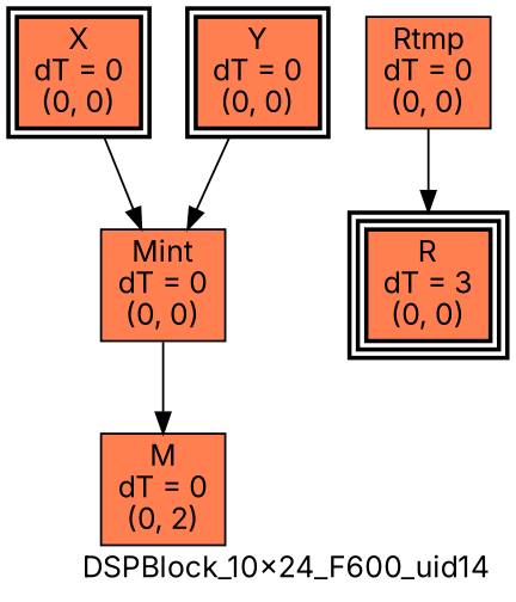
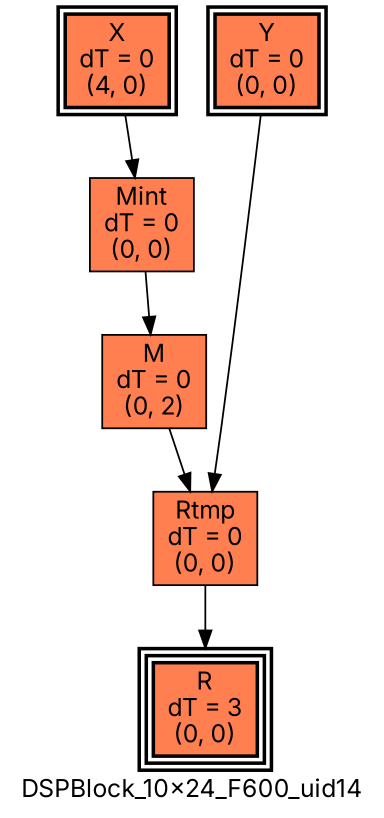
  digraph {
    fontname=Inter
    label=DSPBlock_10x24_F600_uid14
    labeljust=right
    labelloc=bottom
    nodesep=0.25
    ranksep=0.5
    node [color=black fillcolor=coral fontname=Inter peripheries=1 shape=box style="bold, filled"]
    edge [arrowhead=normal arrowsize=1.0 arrowtail=normal color=black dir=forward fontname=Inter]
-   n1 [label="X\ndT = 0\n(0, 0)" peripheries=2]
+   n1 [label="X\ndT = 0\n(4, 0)" peripheries=2]
    n2 [label="Y\ndT = 0\n(0, 0)" peripheries=2]
    n3 [label="R\ndT = 3\n(0, 0)" peripheries=3]
    n4 [label="Mint\ndT = 0\n(0, 0)" style=filled]
    n5 [label="M\ndT = 0\n(0, 2)" style=filled]
    n6 [label="Rtmp\ndT = 0\n(0, 0)" style=filled]
    subgraph sub_1 {
      rank=same
      n1
      n2
    }
    subgraph sub_2 {
      rank=same
      n3
    }
    n1 -> n4
-   n2 -> n4
+   n2 -> n6
    n4 -> n5
+   n5 -> n6
    n6 -> n3
  }
